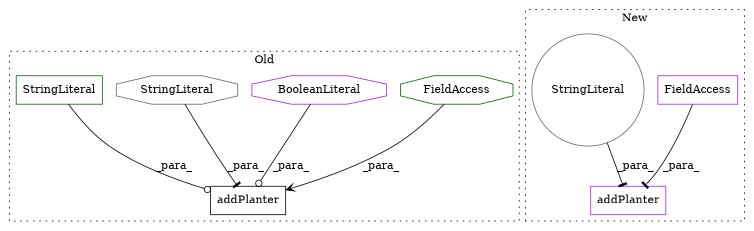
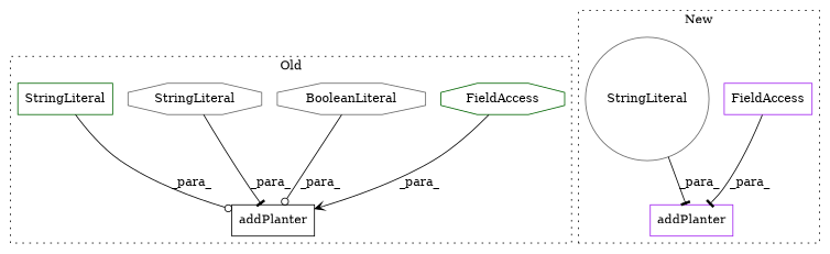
  digraph {
    node [a=45 l="11,1" shape=box color=gray40]
    edge [arrowhead=tee]
    n1 [a=32 label=addPlanter s="31845,31899" color=black]
    n2 [a=22 l=8 label=FieldAccess s=31856 shape=octagon color=darkgreen]
-   n3 [a=9 l=5 label=BooleanLiteral s=31882 shape=octagon color=purple]
+   n3 [a=9 l=5 label=BooleanLiteral s=31882 shape=octagon]
    n4 [l=8 label=StringLiteral s=31873 shape=octagon]
    n5 [l=7 label=StringLiteral s=31865 color=darkgreen]
    n6 [a=32 label=addPlanter s="31438,31461" color=purple]
    n7 [a=22 l=6 label=FieldAccess s=31449 color=purple]
    n8 [l=5 label=StringLiteral s=31456 shape=circle]
    subgraph cluster_1 {
      label=Old
      style=dotted
      n1
      n2
      n3
      n4
      n5
    }
    subgraph cluster_2 {
      label=New
      style=dotted
      n6
      n7
      n8
    }
    n2 -> n1 [label=_para_ arrowhead=vee]
    n3 -> n1 [label=_para_ arrowhead=odot]
    n4 -> n1 [label=_para_]
    n5 -> n1 [label=_para_ arrowhead=odot]
    n7 -> n6 [label=_para_]
    n8 -> n6 [label=_para_]
  }
